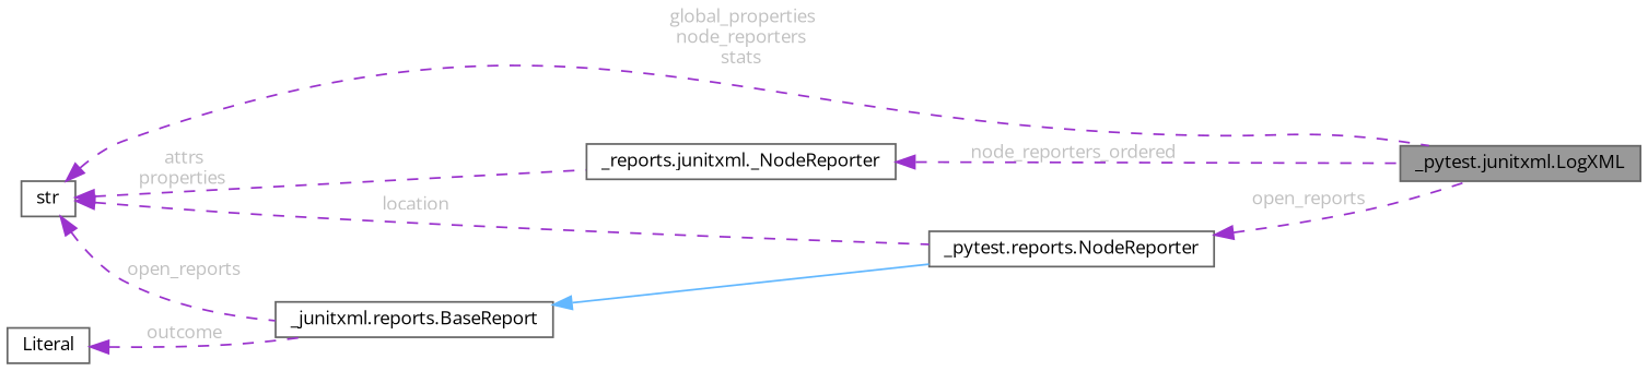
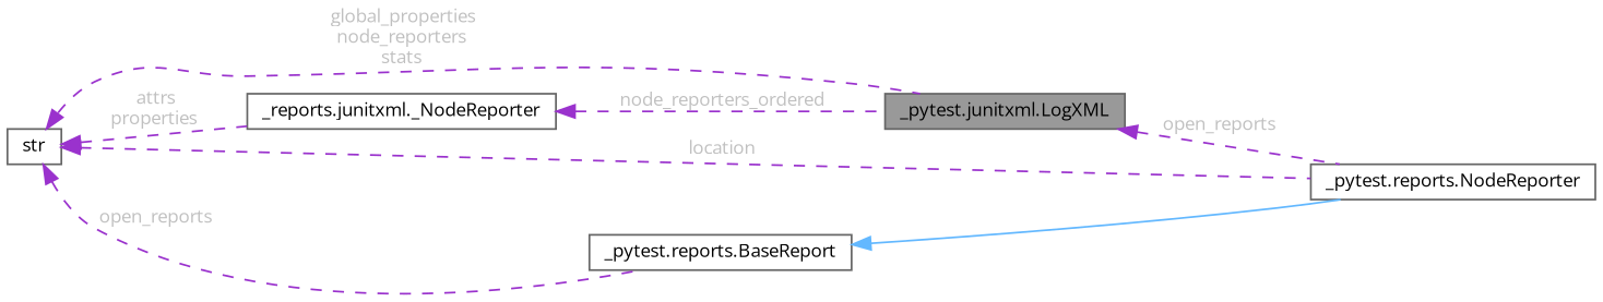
  digraph {
    fontname="Open Sans"
    rankdir=LR
    node [color=gray40 fillcolor=white fontname="Open Sans" fontsize=10 shape=box style=filled]
    edge [color=darkorchid3 dir=back fontcolor=grey fontname="Open Sans" fontsize=10 labelfontname=Helvetica labelfontsize=10 style=dashed]
    n1 [fillcolor=grey60 fontcolor=black height=0.2 label="_pytest.junitxml.LogXML" width=0.4]
    n2 [height=0.2 label=str width=0.4]
    n3 [height=0.2 label="_reports.junitxml._NodeReporter" width=0.4]
    n4 [height=0.2 label="_pytest.reports.NodeReporter" width=0.4]
-   n5 [height=0.2 label="_junitxml.reports.BaseReport" width=0.4]
-   n6 [height=0.2 label=Literal width=0.4]
+   n5 [height=0.2 label="_pytest.reports.BaseReport" width=0.4]
    n2 -> n1 [label=" global_properties\nnode_reporters\nstats"]
    n2 -> n3 [label=" attrs\nproperties"]
    n2 -> n4 [label=" location"]
    n2 -> n5 [label=" open_reports"]
    n3 -> n1 [label=" node_reporters_ordered"]
-   n4 -> n1 [label=" open_reports"]
+   n1 -> n4 [label=" open_reports"]
    n5 -> n4 [color=steelblue1 style=solid fontcolor=""]
-   n6 -> n5 [label=" outcome"]
  }
